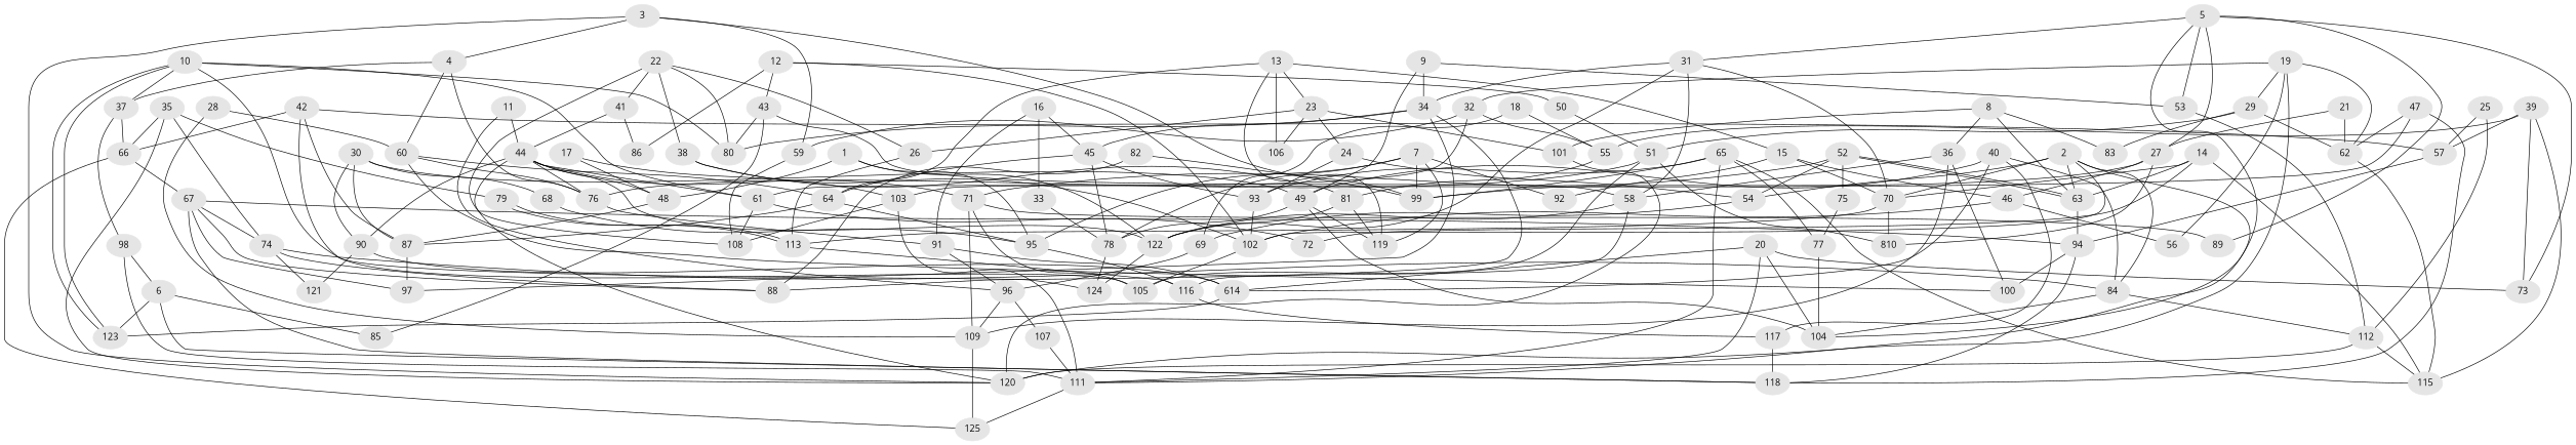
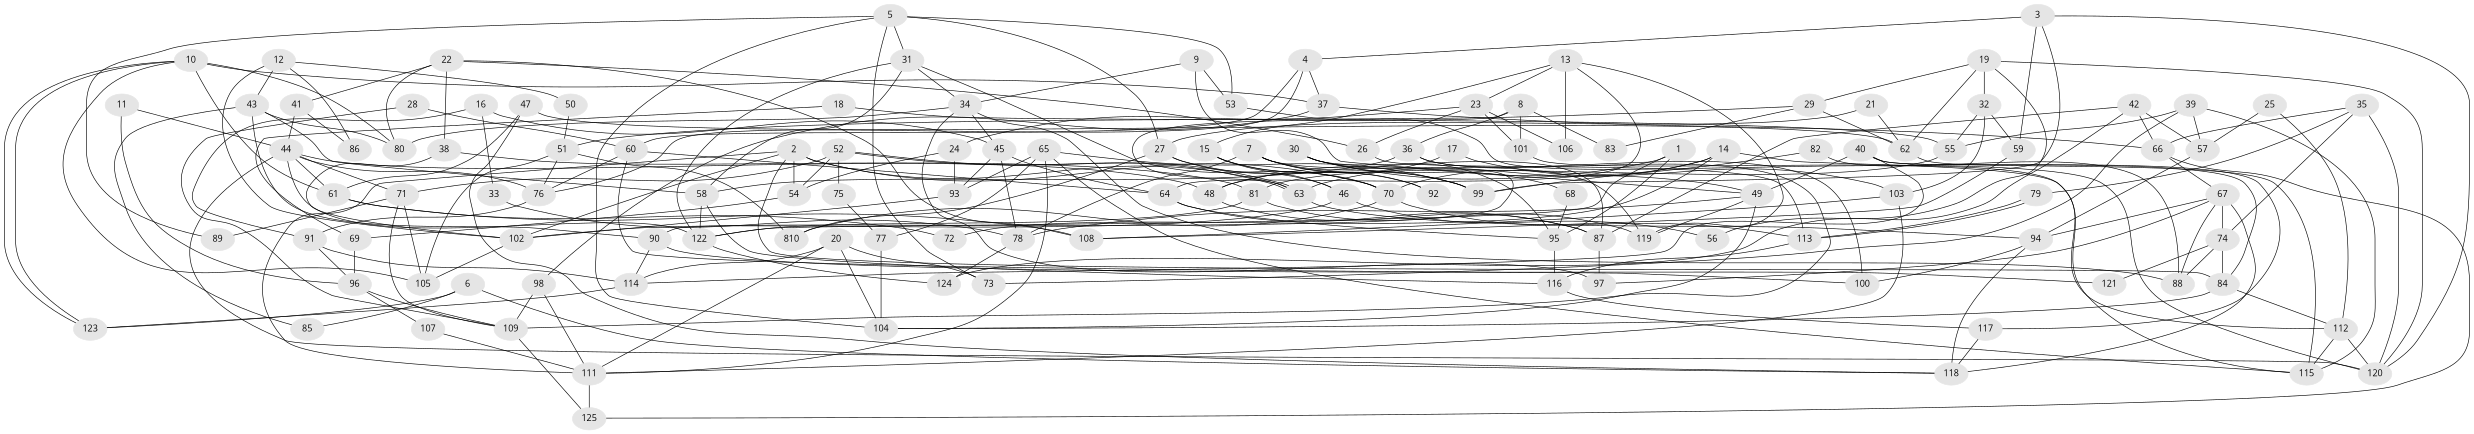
  graph {
    fontname="Open Sans"
    node [color=gray90 fontname="Open Sans" style=filled]
    edge [fontname="Open Sans"]
    1
    48
    122
    95
    87
    124
    2
    54
    63
    70
    84
    102
    111
    69
    94
    113
    n17 [label=810]
    104
    112
    105
    125
    3
    4
    59
    99
    120
    37
    60
    76
    108
    66
    98
    100
    64
    91
    5
    27
    31
    53
    73
    89
    46
    34
    58
    6
    85
    118
    123
    7
    78
    92
    119
    116
    8
    36
    83
    101
    109
    9
    49
    80
    45
    88
    97
    10
    61
    72
    11
    44
    96
    71
    107
    12
    43
    50
    86
    90
    51
    13
    15
    23
    106
    26
    24
    14
    115
    56
    16
    33
    93
-   114 [label=614]
+   114
    17
    103
    18
    55
    81
    19
    29
    32
    62
    20
    21
    22
    38
    41
    25
    57
    28
    30
    68
    121
    35
    74
    79
    67
    39
    40
    117
    42
    47
    52
    75
    77
    65
    82
    1 -- 48
    1 -- 122
    1 -- 95
    48 -- 87
    122 -- 124
    95 -- 116
    87 -- 97
    2 -- 54
    2 -- 63
    2 -- 70
    2 -- 84
    2 -- 102
    2 -- 111
    54 -- 69
    63 -- 94
    70 -- 113
    70 -- n17
    84 -- 104
    84 -- 112
    102 -- 105
    111 -- 125
    69 -- 96
    94 -- 100
    94 -- 118
    113 -- 116
    112 -- 120
    112 -- 115
    3 -- 4
    3 -- 59
    3 -- 99
    3 -- 120
    4 -- 37
    4 -- 60
    4 -- 76
    59 -- 108
    37 -- 66
    37 -- 98
    60 -- 76
    60 -- 100
    60 -- 64
    76 -- 91
    66 -- 125
    66 -- 67
    98 -- 111
-   98 -- 6
+   98 -- 109
    64 -- 95
    64 -- 87
    91 -- 96
    91 -- 114
    5 -- 104
    5 -- 27
    5 -- 31
    5 -- 53
    5 -- 73
    5 -- 89
    27 -- n17
    27 -- 99
    27 -- 46
    31 -- 122
    31 -- 70
    31 -- 34
    31 -- 58
    53 -- 112
    46 -- 102
    46 -- 56
    34 -- 80
    34 -- 45
    34 -- 88
    34 -- 97
    58 -- 122
    58 -- 116
    6 -- 85
    6 -- 118
    6 -- 123
    7 -- 95
    7 -- 99
    7 -- 78
    7 -- 92
    7 -- 119
    78 -- 124
    116 -- 117
    8 -- 63
    8 -- 36
    8 -- 83
    8 -- 101
    36 -- 100
    36 -- 58
    36 -- 109
    101 -- 120
    109 -- 125
    9 -- 53
    9 -- 34
    9 -- 49
    49 -- 104
    49 -- 78
    49 -- 119
    45 -- 64
    45 -- 78
    45 -- 93
    10 -- 105
    10 -- 37
    10 -- 123
    10 -- 123
    10 -- 80
    10 -- 61
    61 -- 108
    61 -- 72
    11 -- 44
    11 -- 96
    44 -- 48
    44 -- 122
    44 -- 120
    44 -- 76
    44 -- 61
    44 -- 71
    96 -- 109
    96 -- 107
    71 -- 105
    71 -- 89
    71 -- 109
    107 -- 111
    12 -- 102
    12 -- 43
    12 -- 50
    12 -- 86
    43 -- 58
    43 -- 85
    43 -- 80
-   44 -- 90
+   43 -- 90
    50 -- 51
    90 -- 114
    90 -- 121
    51 -- n17
    51 -- 105
    51 -- 76
    13 -- 64
    13 -- 119
    13 -- 15
    13 -- 23
    13 -- 106
    15 -- 70
    15 -- 46
    15 -- 92
    23 -- 101
    23 -- 106
    23 -- 26
    23 -- 24
    26 -- 113
    24 -- 54
    24 -- 93
    14 -- 63
    14 -- 70
    14 -- 72
    14 -- 115
    16 -- 91
    16 -- 45
    16 -- 33
    33 -- 78
    93 -- 102
    114 -- 123
    17 -- 48
    17 -- 103
    103 -- 111
    103 -- 108
    18 -- 69
    18 -- 55
    55 -- 81
    81 -- 122
    81 -- 119
    19 -- 120
    19 -- 56
    19 -- 29
    19 -- 32
    19 -- 62
    29 -- 83
    29 -- 51
    29 -- 62
    32 -- 59
    32 -- 103
    32 -- 55
    62 -- 115
    20 -- 111
    20 -- 104
    20 -- 73
    20 -- 114
    21 -- 27
    21 -- 62
    22 -- 108
    22 -- 80
    22 -- 26
    22 -- 38
    22 -- 41
    38 -- 102
    38 -- 81
    41 -- 44
    41 -- 86
    25 -- 112
    25 -- 57
    57 -- 94
    28 -- 60
    28 -- 109
    30 -- 87
    30 -- 49
    30 -- 90
    30 -- 68
    68 -- 95
    35 -- 120
    35 -- 66
    35 -- 74
    35 -- 79
    74 -- 84
    74 -- 88
    74 -- 121
    79 -- 113
    79 -- 113
    67 -- 94
    67 -- 118
    67 -- 88
    67 -- 97
    67 -- 74
    39 -- 73
    39 -- 115
    39 -- 55
    39 -- 57
    40 -- 84
    40 -- 49
    40 -- 114
    40 -- 117
    117 -- 118
    42 -- 87
    42 -- 124
    42 -- 66
    42 -- 57
    47 -- 118
    47 -- 61
    47 -- 62
    52 -- 54
    52 -- 63
    52 -- 63
    52 -- 71
    52 -- 75
    75 -- 77
    77 -- 104
    65 -- 111
    65 -- 99
    65 -- 115
    65 -- 93
    65 -- 77
    82 -- 99
    82 -- 88
  }
